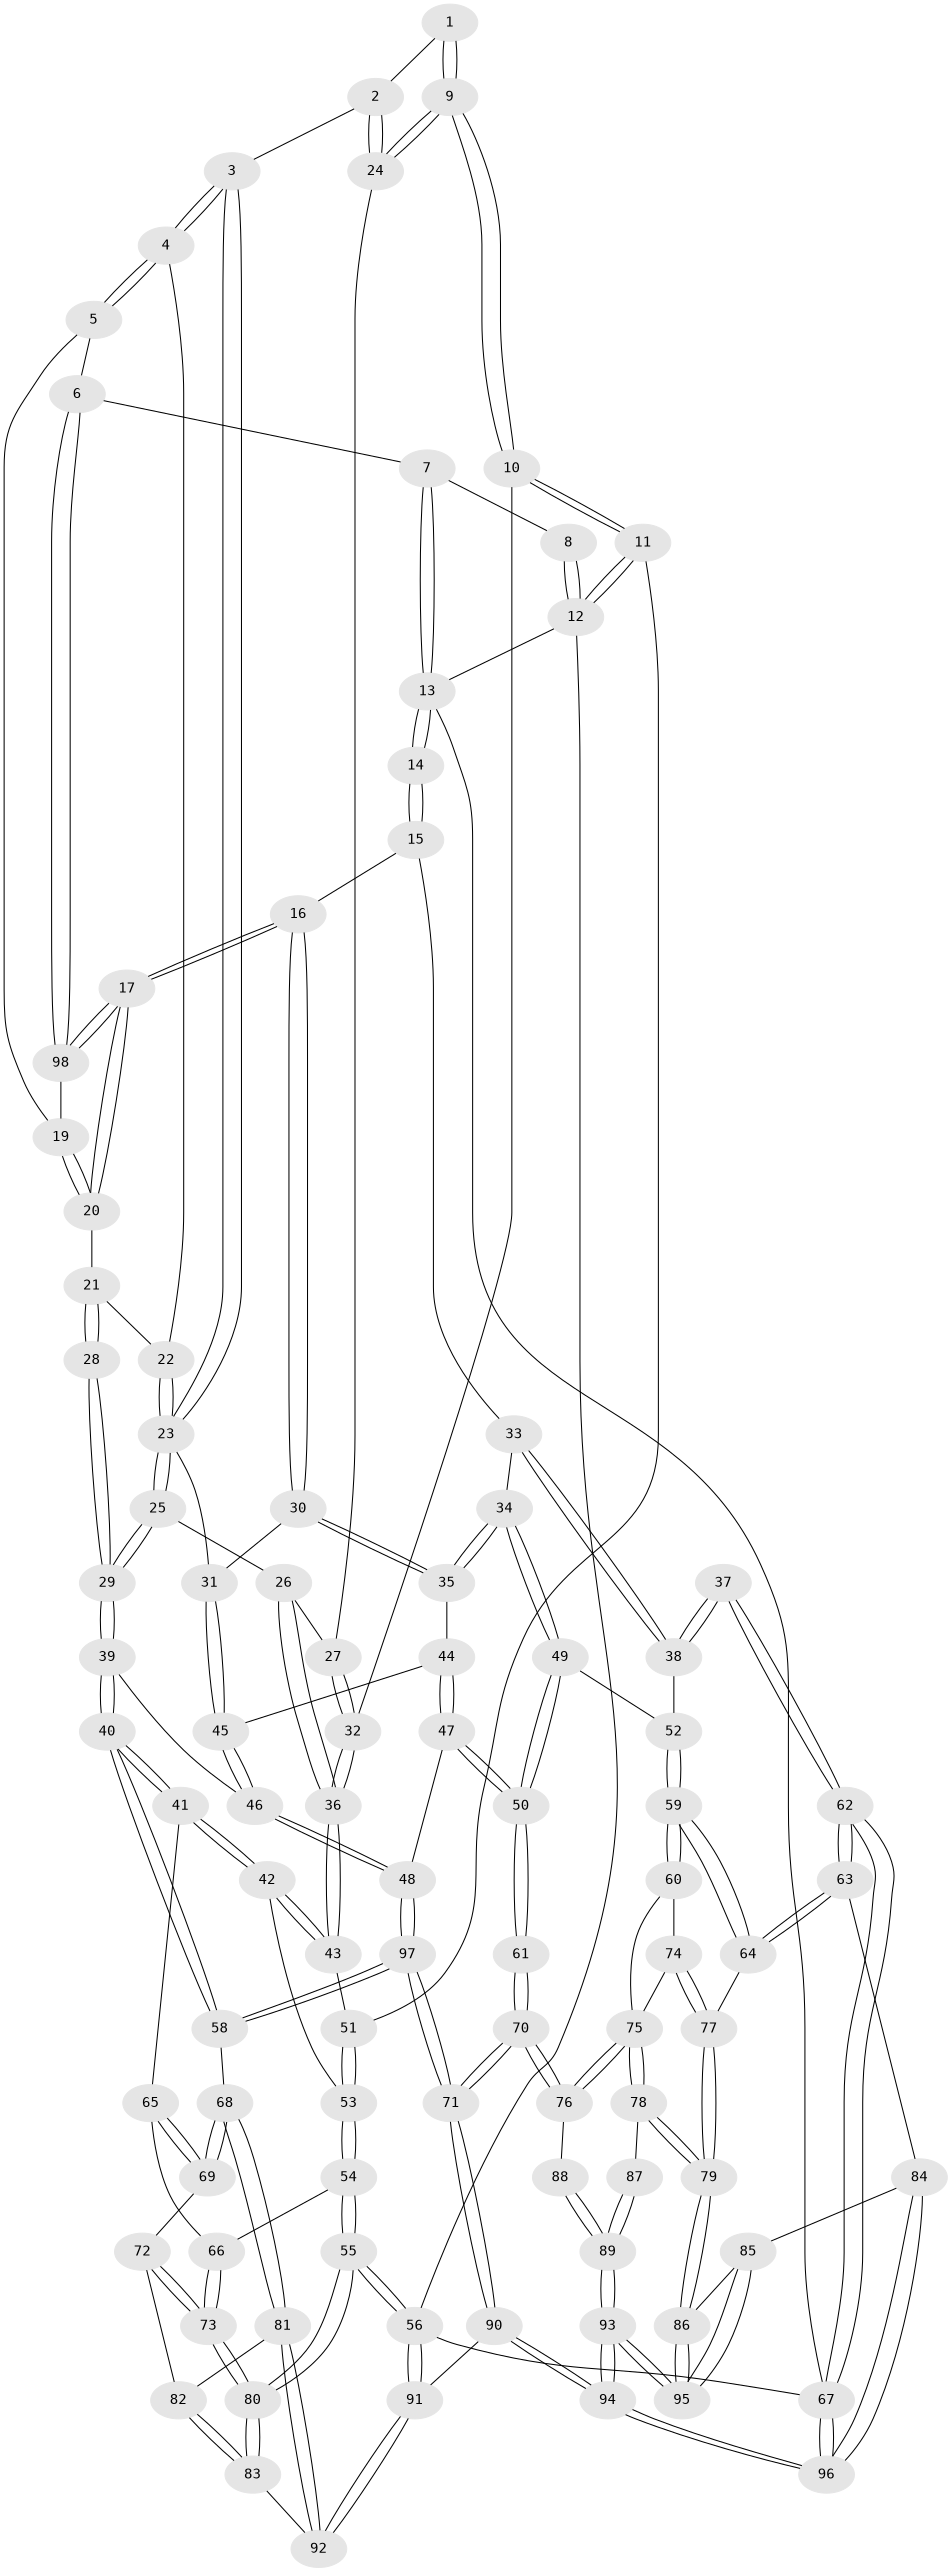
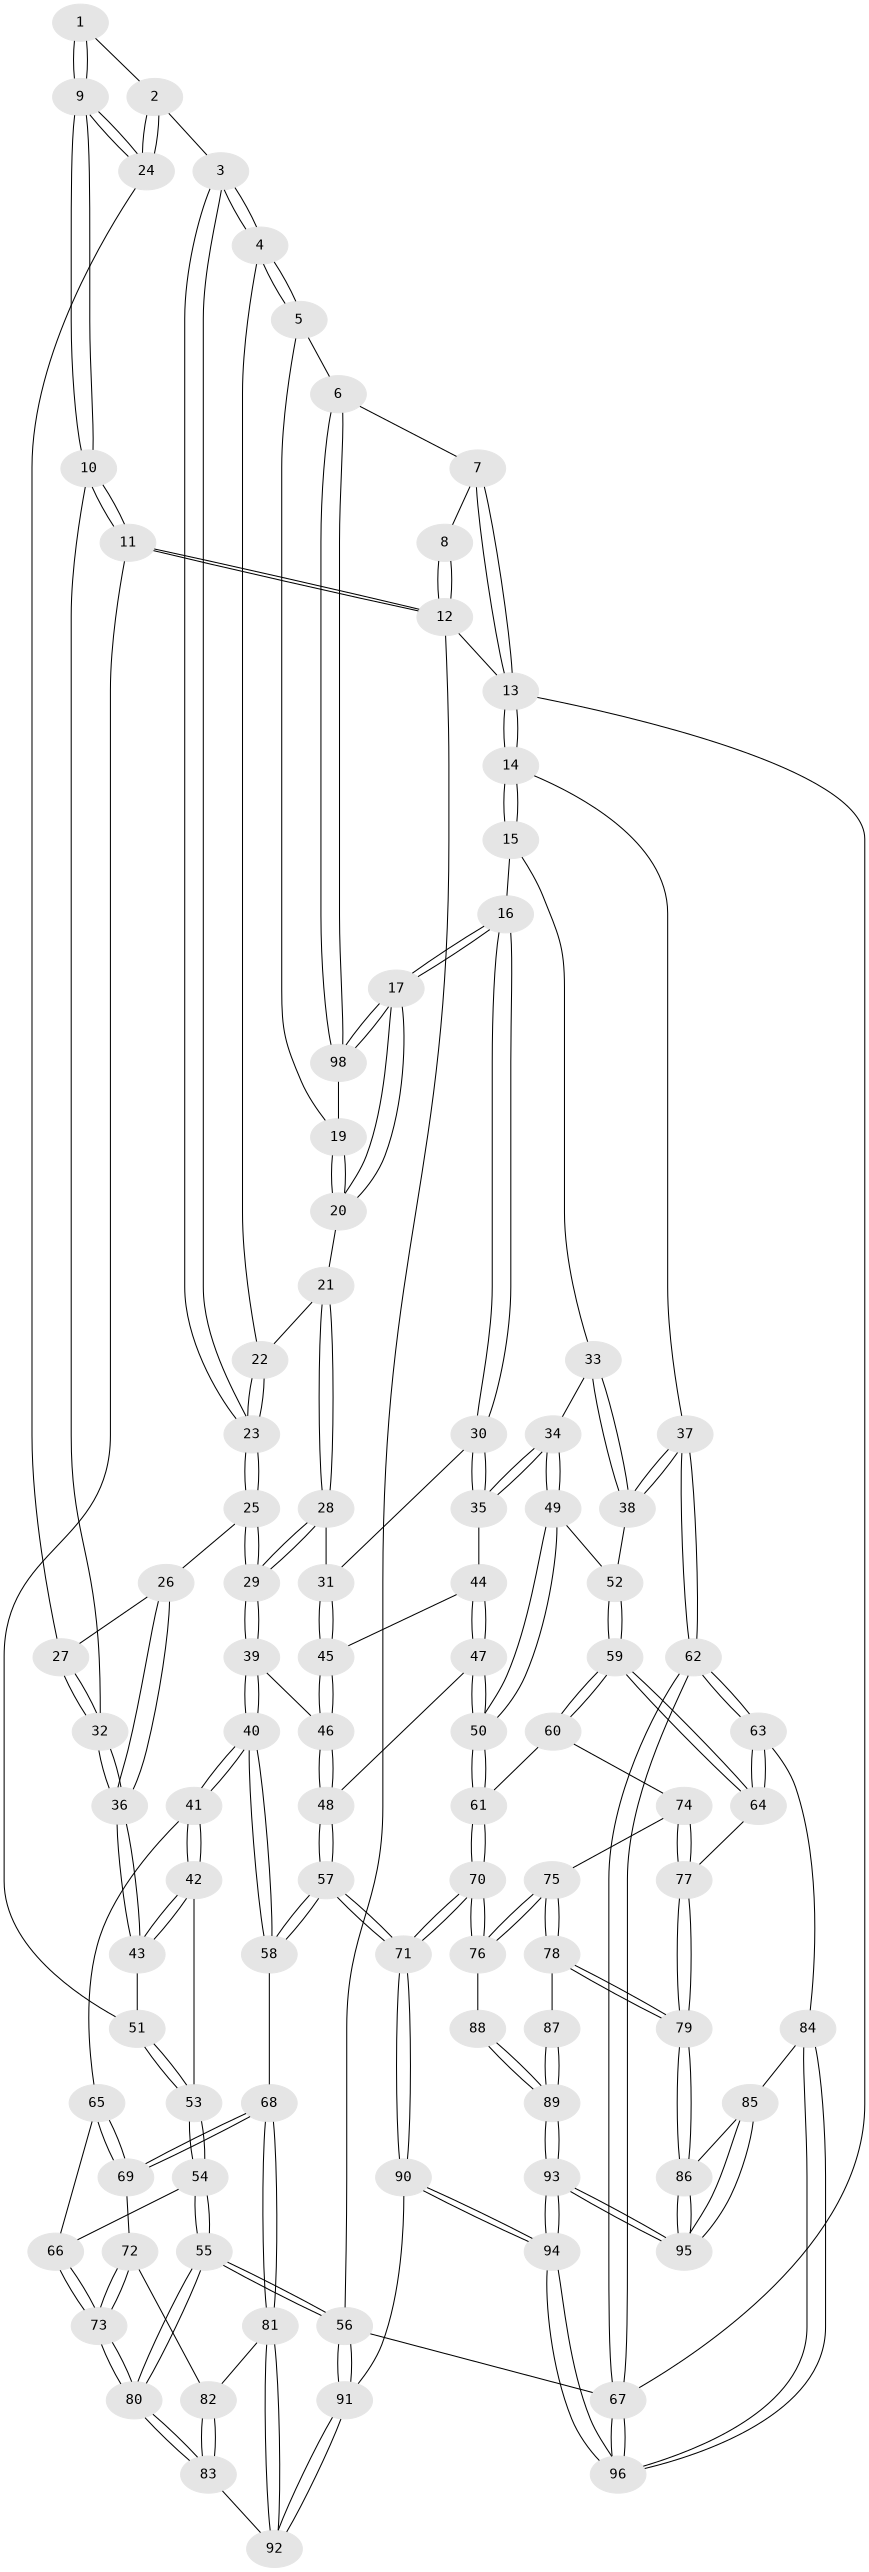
  graph {
    fontname="DejaVu Sans Mono"
    node [color=gray90 fontname="DejaVu Sans Mono" style=filled]
    edge [fontname="DejaVu Sans Mono"]
    1
    2
    9
    3
    24
    10
    4
    23
    27
    5
    22
    25
    6
    19
    7
    n16 [label=98]
    20
    8
    13
    12
    14
    67
    56
    11
    32
    51
    36
    53
    91
    15
    37
    96
    16
    33
    38
    62
    17
    30
    34
    31
    35
    21
    28
    29
    26
    39
    43
    45
    40
    46
    44
    49
    52
    50
    47
    63
    59
    41
    58
    48
    42
    65
    68
    66
    69
    54
-   57 [label=97]
+   57
    61
    71
    70
    60
    64
    55
    80
    73
    83
    92
    90
    81
    74
    77
    75
    76
    84
    85
    79
    72
    82
    88
    94
    78
    87
    89
    86
    95
    93
    1 -- 2
    1 -- 9
    1 -- 9
    2 -- 3
    2 -- 24
    2 -- 24
    9 -- 24
    9 -- 24
    9 -- 10
    9 -- 10
    3 -- 4
    3 -- 4
    3 -- 23
    3 -- 23
    24 -- 27
    10 -- 11
    10 -- 11
    10 -- 32
    4 -- 5
    4 -- 5
    4 -- 22
    23 -- 25
    23 -- 25
    27 -- 32
    27 -- 32
    5 -- 6
    5 -- 19
    22 -- 23
    22 -- 23
    25 -- 29
    25 -- 29
    25 -- 26
    6 -- 7
    6 -- n16
    6 -- n16
    19 -- 20
    19 -- 20
    7 -- 8
    7 -- 13
    7 -- 13
    n16 -- 19
    20 -- 21
    8 -- 12
    8 -- 12
    13 -- 14
    13 -- 14
    13 -- 67
    12 -- 13
    12 -- 56
    14 -- 15
    14 -- 15
+   14 -- 37
    67 -- 96
    67 -- 96
    56 -- 67
    56 -- 91
    56 -- 91
    11 -- 12
    11 -- 12
    11 -- 51
    32 -- 36
    32 -- 36
    51 -- 53
    51 -- 53
    36 -- 43
    36 -- 43
    53 -- 54
    53 -- 54
    91 -- 92
    91 -- 92
    15 -- 16
    15 -- 33
    37 -- 38
    37 -- 38
    37 -- 62
    37 -- 62
    16 -- 17
    16 -- 17
    16 -- 30
    16 -- 30
    33 -- 38
    33 -- 38
    33 -- 34
    38 -- 52
    62 -- 67
    62 -- 67
    62 -- 63
    62 -- 63
    17 -- n16
    17 -- n16
    17 -- 20
    17 -- 20
    30 -- 31
    30 -- 35
    30 -- 35
    34 -- 35
    34 -- 35
    34 -- 49
    34 -- 49
    31 -- 45
    31 -- 45
    35 -- 44
    21 -- 22
    21 -- 28
    21 -- 28
-   23 -- 31
+   28 -- 31
    28 -- 29
    28 -- 29
    29 -- 39
    29 -- 39
    26 -- 27
    26 -- 36
    26 -- 36
    39 -- 40
    39 -- 40
    39 -- 46
    43 -- 51
    45 -- 46
    45 -- 46
    40 -- 41
    40 -- 41
    40 -- 58
    40 -- 58
    46 -- 48
    46 -- 48
    44 -- 45
    44 -- 47
    44 -- 47
    49 -- 52
    49 -- 50
    49 -- 50
    52 -- 59
    52 -- 59
    50 -- 61
    50 -- 61
    47 -- 50
    47 -- 50
    47 -- 48
    63 -- 64
    63 -- 64
    63 -- 84
    59 -- 60
    59 -- 60
    59 -- 64
    59 -- 64
    41 -- 42
    41 -- 42
    41 -- 65
    58 -- 68
    48 -- 57
    48 -- 57
    42 -- 53
    42 -- 43
    42 -- 43
    65 -- 66
    65 -- 69
    65 -- 69
    68 -- 69
    68 -- 69
    68 -- 81
    68 -- 81
    66 -- 73
    66 -- 73
    69 -- 72
    54 -- 66
    54 -- 55
    54 -- 55
    57 -- 58
    57 -- 58
    57 -- 71
    57 -- 71
    61 -- 70
    61 -- 70
    71 -- 90
    71 -- 90
    70 -- 71
    70 -- 71
    70 -- 76
    70 -- 76
-   60 -- 75
+   60 -- 61
    60 -- 74
    64 -- 77
    55 -- 56
    55 -- 56
    55 -- 80
    55 -- 80
    80 -- 83
    80 -- 83
    73 -- 80
    73 -- 80
    83 -- 92
    90 -- 91
    90 -- 94
    90 -- 94
    81 -- 92
    81 -- 92
    81 -- 82
    74 -- 77
    74 -- 77
    74 -- 75
    77 -- 79
    77 -- 79
    75 -- 76
    75 -- 76
    75 -- 78
    75 -- 78
    76 -- 88
    84 -- 96
    84 -- 96
    84 -- 85
    85 -- 86
    85 -- 95
    85 -- 95
    79 -- 86
    79 -- 86
    72 -- 73
    72 -- 73
    72 -- 82
    82 -- 83
    82 -- 83
    88 -- 89
    88 -- 89
    94 -- 96
    94 -- 96
    78 -- 79
    78 -- 79
    78 -- 87
    87 -- 89
    87 -- 89
    89 -- 93
    89 -- 93
    86 -- 95
    86 -- 95
    93 -- 94
    93 -- 94
    93 -- 95
    93 -- 95
  }
